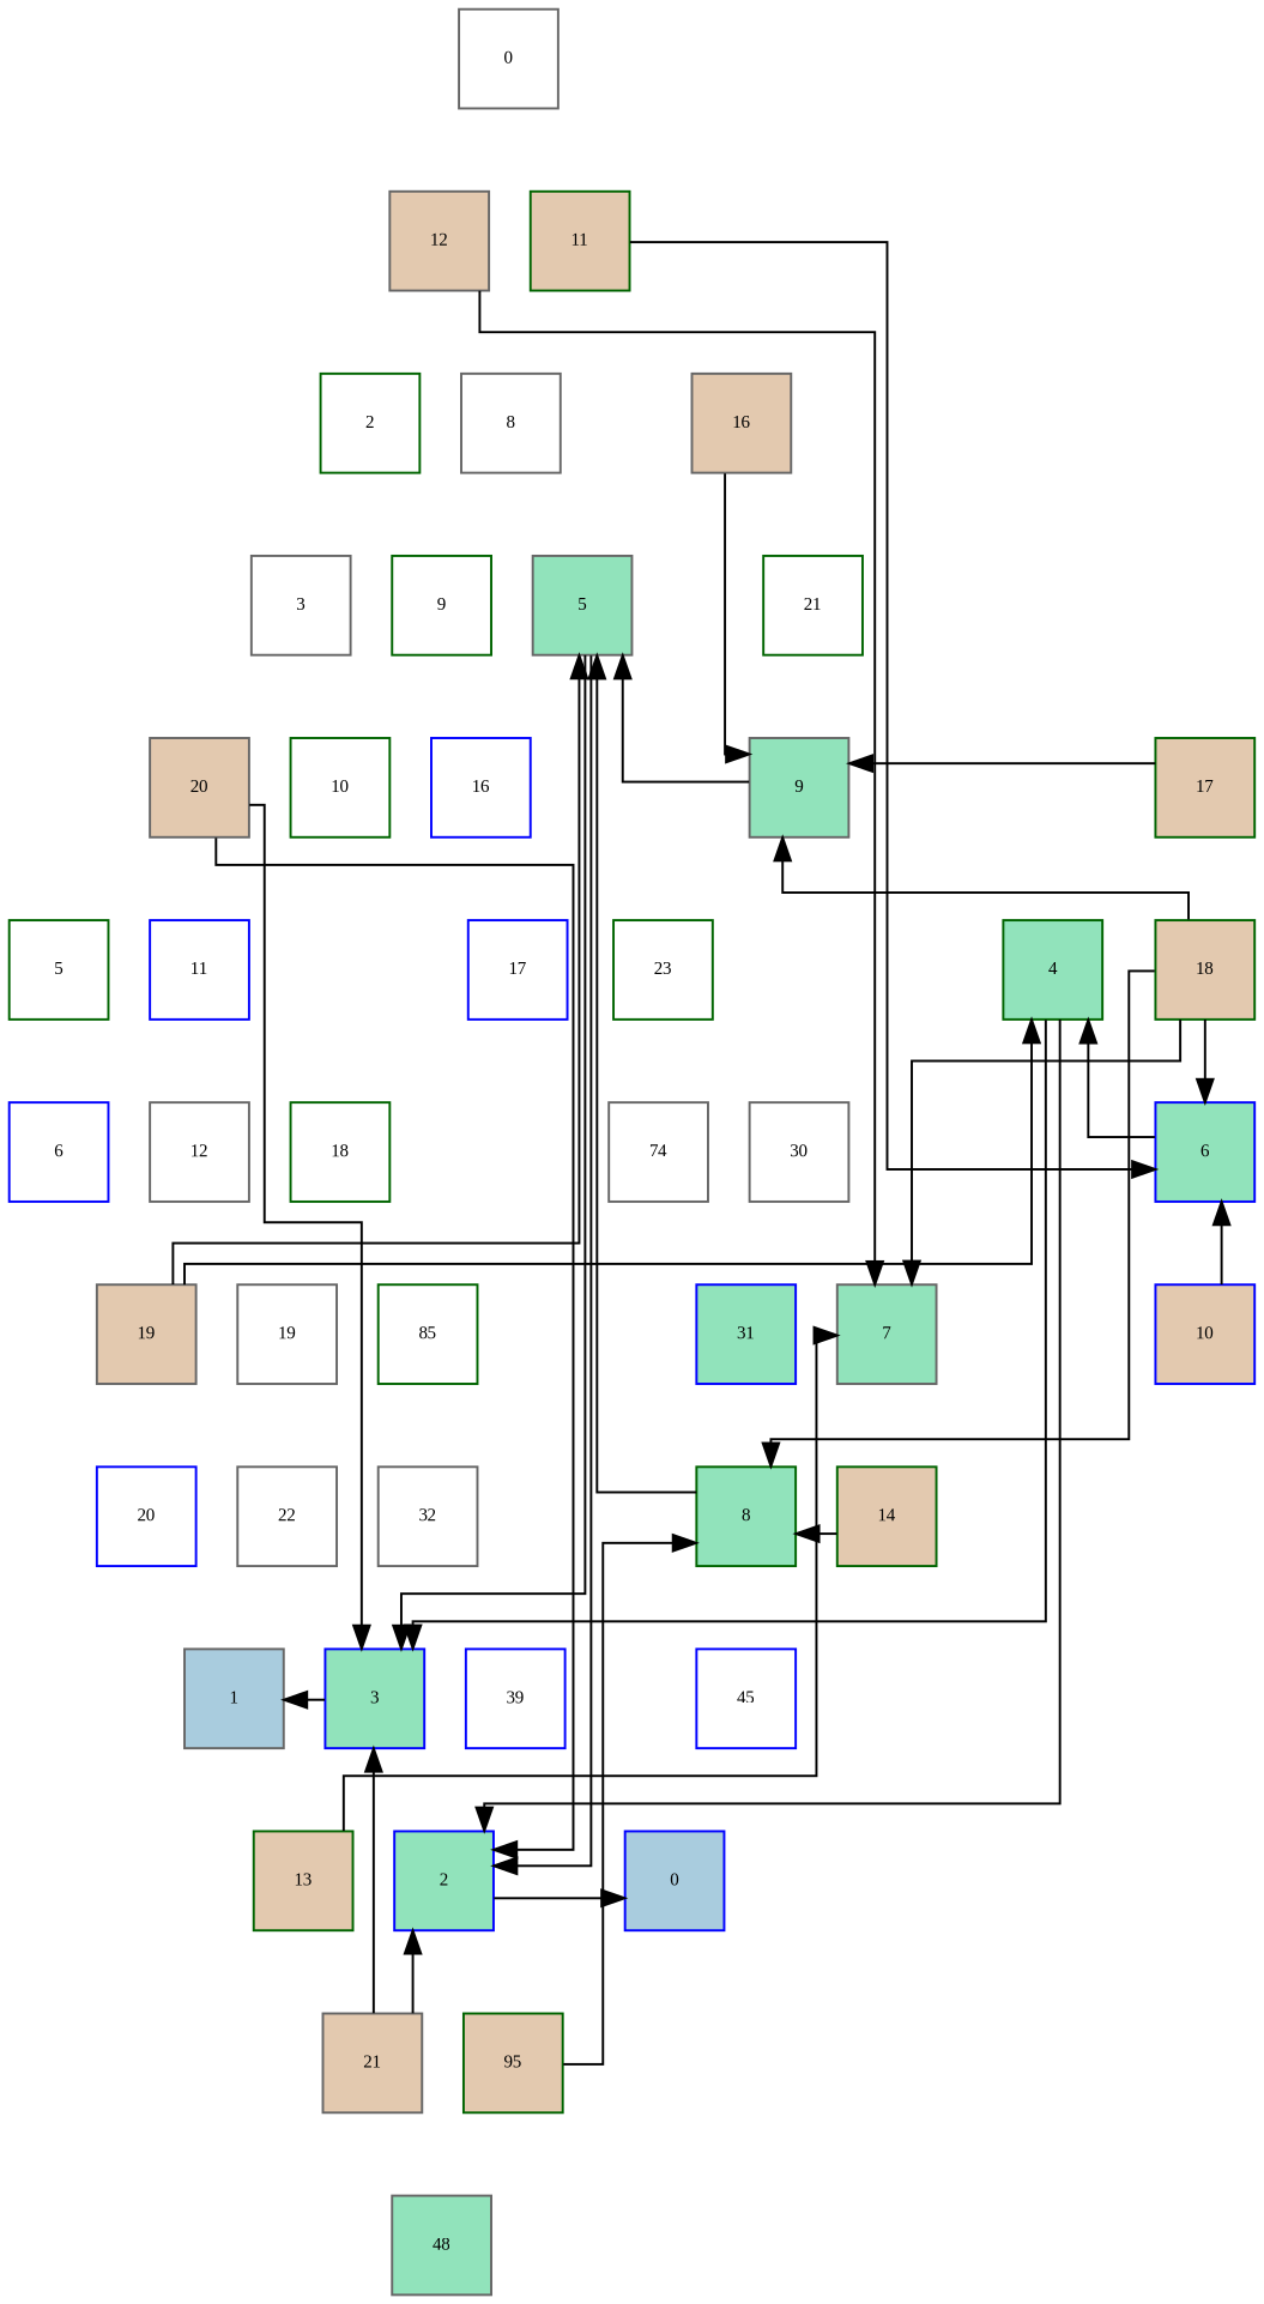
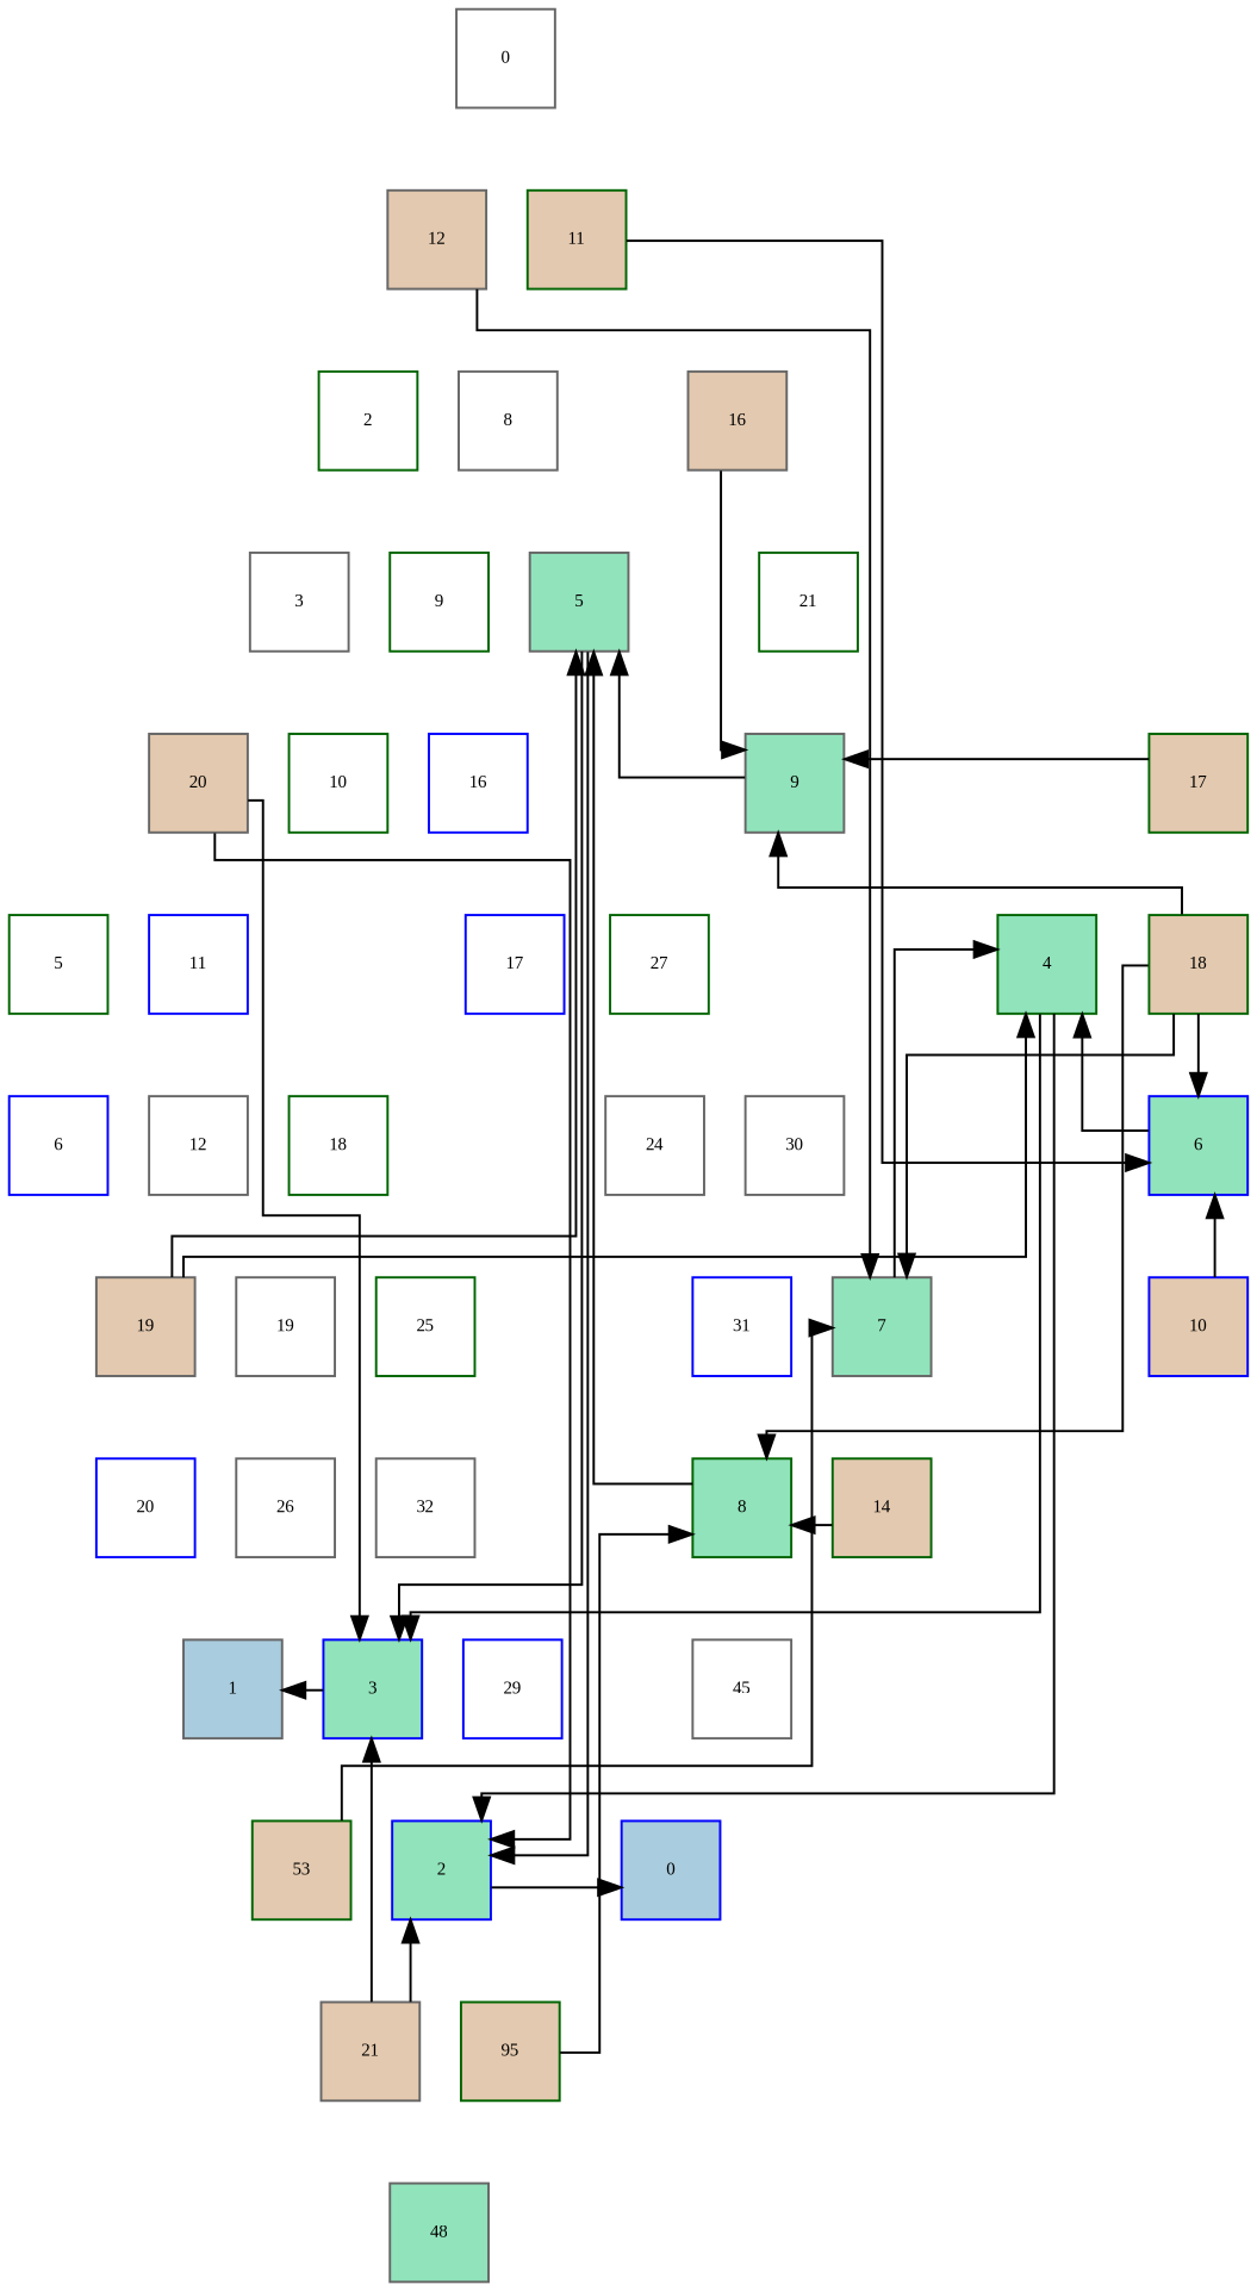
  digraph {
    fontname="Liberation Serif"
    rank=same
    rankdir=TB
    splines=ortho
    node [color=gray40 fillcolor="#ffffff" fixedsize=true fontname="Liberation Serif" fontsize=8 shape=square style=filled]
    edge [constraint=true fontname="Liberation Serif" style=invis]
    n1 [label=0 width=0.6]
    n2 [fillcolor="#e3c9af" label=12 width=0.6]
    n3 [color=darkgreen fillcolor="#e3c9af" label=11 width=0.6]
    n4 [color=darkgreen label=2 width=0.6]
    n5 [label=8 width=0.6]
    n6 [fillcolor="#91e3bb" label=7 width=0.6]
    n7 [fillcolor="#e3c9af" label=16 width=0.6]
    n8 [color=blue fillcolor="#91e3bb" label=6 width=0.6]
    n9 [label=3 width=0.6]
    n10 [color=darkgreen label=9 width=0.6]
    n11 [fillcolor="#91e3bb" label=5 width=0.6]
    n12 [color=darkgreen fillcolor="#91e3bb" label=4 width=0.6]
    n13 [color=darkgreen fillcolor="#91e3bb" label=8 width=0.6]
    n14 [color=darkgreen fillcolor="#e3c9af" label=14 width=0.6]
    n15 [fillcolor="#e3c9af" label=20 width=0.6]
    n16 [color=darkgreen label=10 width=0.6]
    n17 [color=blue label=16 width=0.6]
    n18 [color=darkgreen label=5 width=0.6]
    n19 [color=blue label=11 width=0.6]
    n20 [color=blue fillcolor="#91e3bb" label=3 width=0.6]
    n21 [color=blue fillcolor="#91e3bb" label=2 width=0.6]
    n22 [color=blue label=17 width=0.6]
    n23 [color=blue label=6 width=0.6]
    n24 [label=12 width=0.6]
    n25 [color=darkgreen label=18 width=0.6]
    n26 [fillcolor="#a9ccde" label=1 width=0.6]
-   n27 [color=darkgreen fillcolor="#e3c9af" label=13 width=0.6]
+   n27 [color=darkgreen fillcolor="#e3c9af" label=53 width=0.6]
    n28 [fillcolor="#e3c9af" label=21 width=0.6]
    n29 [color=blue fillcolor="#a9ccde" label=0 width=0.6]
    n30 [color=darkgreen fillcolor="#e3c9af" label=95 width=0.6]
    n31 [fillcolor="#e3c9af" label=19 width=0.6]
    n32 [label=19 width=0.6]
    n33 [color=blue label=20 width=0.6]
    n34 [color=darkgreen label=21 width=0.6]
    n35 [fillcolor="#91e3bb" label=9 width=0.6]
    n36 [color=blue fillcolor="#e3c9af" label=10 width=0.6]
-   n37 [color=darkgreen label=23 width=0.6]
-   n38 [label=74 width=0.6]
-   n39 [color=darkgreen label=85 width=0.6]
-   n40 [label=22 width=0.6]
+   n37 [color=darkgreen label=27 width=0.6]
+   n38 [label=24 width=0.6]
+   n39 [color=darkgreen label=25 width=0.6]
+   n40 [label=26 width=0.6]
    n41 [label=30 width=0.6]
    n42 [color=darkgreen fillcolor="#e3c9af" label=17 width=0.6]
-   n43 [color=blue fillcolor="#91e3bb" label=31 width=0.6]
+   n43 [color=blue label=31 width=0.6]
    n44 [label=32 width=0.6]
    n45 [color=darkgreen fillcolor="#e3c9af" label=18 width=0.6]
-   n46 [color=blue label=39 width=0.6]
-   n47 [color=blue label=45 width=0.6]
+   n46 [color=blue label=29 width=0.6]
+   n47 [label=45 width=0.6]
    n48 [fillcolor="#91e3bb" label=48 width=0.6]
    n1 -> n2
    n1 -> n3
    n2 -> n4
    n2 -> n5
    n2 -> n6 [constraint=false style=vis]
    n3 -> n5
    n3 -> n7
    n3 -> n8 [constraint=false style=vis]
    n4 -> n9
    n4 -> n10
    n5 -> n10
    n5 -> n11
+   n6 -> n12 [constraint=false style=vis]
    n6 -> n13
    n6 -> n14
    n7 -> n11
    n7 -> n34
    n7 -> n35 [constraint=false style=vis]
    n8 -> n6
    n8 -> n12 [constraint=false style=vis]
    n8 -> n36
    n9 -> n15
    n9 -> n16
    n10 -> n16
    n10 -> n17
    n11 -> n17
    n11 -> n20 [constraint=false style=vis]
    n11 -> n21 [constraint=false style=vis]
    n11 -> n35
    n12 -> n8
    n12 -> n20 [constraint=false style=vis]
    n12 -> n21 [constraint=false style=vis]
    n12 -> n41
    n13 -> n11 [constraint=false style=vis]
    n13 -> n46
    n13 -> n47
    n14 -> n13 [constraint=false style=vis]
    n14 -> n47
    n15 -> n18
    n15 -> n19
    n15 -> n20 [constraint=false style=vis]
    n15 -> n21 [constraint=false style=vis]
    n16 -> n19
    n16 -> n22
    n17 -> n22
    n17 -> n37
    n18 -> n23
    n18 -> n24
    n19 -> n24
    n19 -> n25
    n20 -> n21
    n20 -> n26 [constraint=false style=vis]
    n20 -> n27
    n21 -> n28
    n21 -> n29 [constraint=false style=vis]
    n21 -> n30
    n22 -> n25
    n22 -> n38
    n23 -> n31
    n24 -> n31
    n24 -> n32
    n25 -> n32
    n25 -> n39
    n26 -> n27
    n27 -> n6 [constraint=false style=vis]
    n27 -> n28
    n28 -> n20 [constraint=false style=vis]
    n28 -> n21 [constraint=false style=vis]
    n28 -> n48
    n29 -> n30
    n30 -> n13 [constraint=false style=vis]
    n30 -> n48
    n31 -> n11 [constraint=false style=vis]
    n31 -> n12 [constraint=false style=vis]
    n31 -> n33
    n32 -> n33
    n32 -> n40
    n33 -> n26
    n34 -> n35
    n34 -> n42
    n35 -> n11 [constraint=false style=vis]
    n35 -> n12
    n35 -> n37
    n36 -> n8 [constraint=false style=vis]
    n36 -> n14
    n37 -> n38
    n37 -> n41
    n38 -> n39
    n38 -> n43
    n39 -> n40
    n39 -> n44
    n40 -> n20
    n40 -> n26
    n41 -> n6
    n41 -> n43
    n42 -> n12
    n42 -> n35 [constraint=false style=vis]
    n42 -> n45
    n43 -> n13
    n43 -> n44
    n44 -> n20
    n44 -> n46
    n45 -> n6 [constraint=false style=vis]
    n45 -> n8 [constraint=false style=vis]
    n45 -> n8
    n45 -> n13 [constraint=false style=vis]
    n45 -> n35 [constraint=false style=vis]
    n46 -> n21
    n46 -> n29
    n47 -> n29
  }
